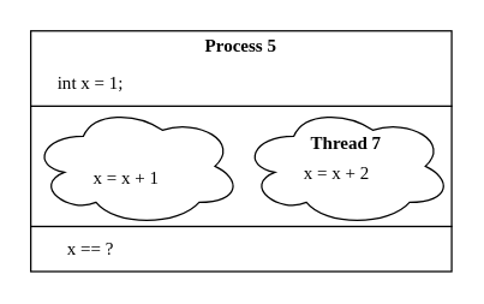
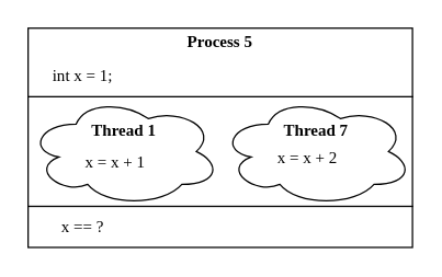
  <mxCell id="0" />
  <mxCell id="1" parent="0" />
  <mxCell id="2" value="" style="rounded=0;whiteSpace=wrap;html=1;fontFamily=IBM Plex Sans;fontSource=https%3A%2F%2Ffonts.googleapis.com%2Fcss%3Ffamily%3DIBM%2BPlex%2BSans;" vertex="1" parent="1"><mxGeometry y="150" width="280" height="30" as="geometry" x="20" /></mxCell>
  <mxCell id="3" value="" style="rounded=0;whiteSpace=wrap;html=1;fontFamily=IBM Plex Sans;fontSource=https%3A%2F%2Ffonts.googleapis.com%2Fcss%3Ffamily%3DIBM%2BPlex%2BSans;" vertex="1" parent="1"><mxGeometry y="70" width="280" height="80" as="geometry" x="20" /></mxCell>
  <mxCell id="4" value="" style="rounded=0;whiteSpace=wrap;html=1;fontFamily=IBM Plex Sans;fontSource=https%3A%2F%2Ffonts.googleapis.com%2Fcss%3Ffamily%3DIBM%2BPlex%2BSans;" vertex="1" parent="1"><mxGeometry width="280" height="50" as="geometry" x="20" y="20" /></mxCell>
  <mxCell id="5" value="Process 5" style="text;html=1;strokeColor=none;fillColor=none;align=center;verticalAlign=middle;whiteSpace=wrap;rounded=0;fontFamily=IBM Plex Sans;fontSource=https%3A%2F%2Ffonts.googleapis.com%2Fcss%3Ffamily%3DIBM%2BPlex%2BSans;fontStyle=1" vertex="1" parent="1"><mxGeometry width="280" height="20" as="geometry" x="20" y="20" /></mxCell>
  <mxCell id="6" value="int x = 1;" style="text;html=1;strokeColor=none;fillColor=none;align=center;verticalAlign=middle;whiteSpace=wrap;rounded=0;fontFamily=IBM Plex Sans;fontSource=https%3A%2F%2Ffonts.googleapis.com%2Fcss%3Ffamily%3DIBM%2BPlex%2BSans;" vertex="1" parent="1"><mxGeometry x="30" y="40" width="60" height="30" as="geometry" /></mxCell>
  <mxCell id="7" value="x == ?" style="text;html=1;strokeColor=none;fillColor=none;align=center;verticalAlign=middle;whiteSpace=wrap;rounded=0;fontFamily=IBM Plex Sans;fontSource=https%3A%2F%2Ffonts.googleapis.com%2Fcss%3Ffamily%3DIBM%2BPlex%2BSans;" vertex="1" parent="1"><mxGeometry x="30" y="150" width="60" height="30" as="geometry" /></mxCell>
  <mxCell id="8" value="" style="ellipse;shape=cloud;whiteSpace=wrap;html=1;fontFamily=IBM Plex Sans;fontSource=https%3A%2F%2Ffonts.googleapis.com%2Fcss%3Ffamily%3DIBM%2BPlex%2BSans;" vertex="1" parent="1"><mxGeometry y="70" width="140" height="80" as="geometry" x="20" /></mxCell>
  <mxCell id="9" value="" style="ellipse;shape=cloud;whiteSpace=wrap;html=1;fontFamily=IBM Plex Sans;fontSource=https%3A%2F%2Ffonts.googleapis.com%2Fcss%3Ffamily%3DIBM%2BPlex%2BSans;" vertex="1" parent="1"><mxGeometry x="160" y="70" width="140" height="80" as="geometry" /></mxCell>
  <mxCell id="10" value="&lt;div align=&quot;left&quot;&gt;&lt;br&gt;&lt;/div&gt;&lt;div align=&quot;left&quot;&gt;x = x + 1&lt;/div&gt;&lt;div align=&quot;left&quot;&gt;&lt;br&gt;&lt;br&gt;&lt;/div&gt;" style="text;html=1;strokeColor=none;fillColor=none;align=left;verticalAlign=middle;whiteSpace=wrap;rounded=0;fontFamily=IBM Plex Sans;fontSource=https%3A%2F%2Ffonts.googleapis.com%2Fcss%3Ffamily%3DIBM%2BPlex%2BSans;" vertex="1" parent="1"><mxGeometry x="60" y="110" width="60" height="30" as="geometry" /></mxCell>
+ <mxCell id="11" value="Thread 1" style="text;html=1;strokeColor=none;fillColor=none;align=center;verticalAlign=middle;whiteSpace=wrap;rounded=0;fontFamily=IBM Plex Sans;fontSource=https%3A%2F%2Ffonts.googleapis.com%2Fcss%3Ffamily%3DIBM%2BPlex%2BSans;fontStyle=1" vertex="1" parent="1"><mxGeometry x="60" y="80" width="60" height="30" as="geometry" /></mxCell>
  <mxCell id="12" value="x = x + 2" style="text;html=1;strokeColor=none;fillColor=none;align=left;verticalAlign=middle;whiteSpace=wrap;rounded=0;fontFamily=IBM Plex Sans;fontSource=https%3A%2F%2Ffonts.googleapis.com%2Fcss%3Ffamily%3DIBM%2BPlex%2BSans;" vertex="1" parent="1"><mxGeometry x="200" y="100" width="60" height="30" as="geometry" /></mxCell>
  <mxCell id="13" value="Thread 7" style="text;html=1;strokeColor=none;fillColor=none;align=center;verticalAlign=middle;whiteSpace=wrap;rounded=0;fontFamily=IBM Plex Sans;fontSource=https%3A%2F%2Ffonts.googleapis.com%2Fcss%3Ffamily%3DIBM%2BPlex%2BSans;fontStyle=1" vertex="1" parent="1"><mxGeometry x="200" y="80" width="60" height="30" as="geometry" /></mxCell>
